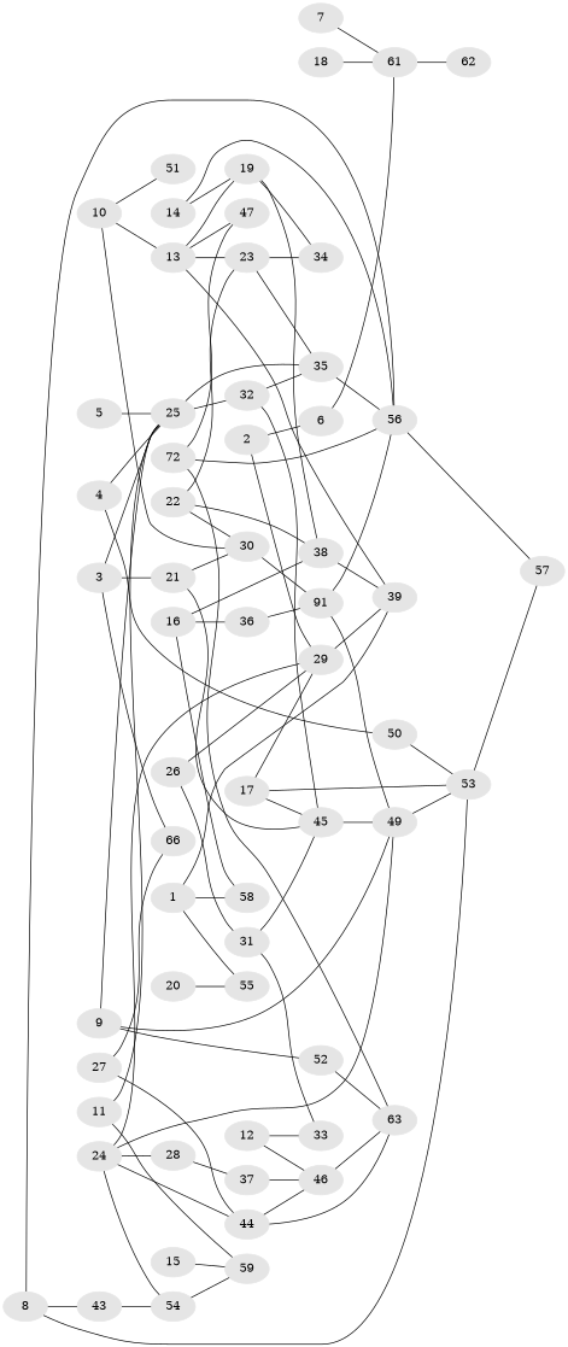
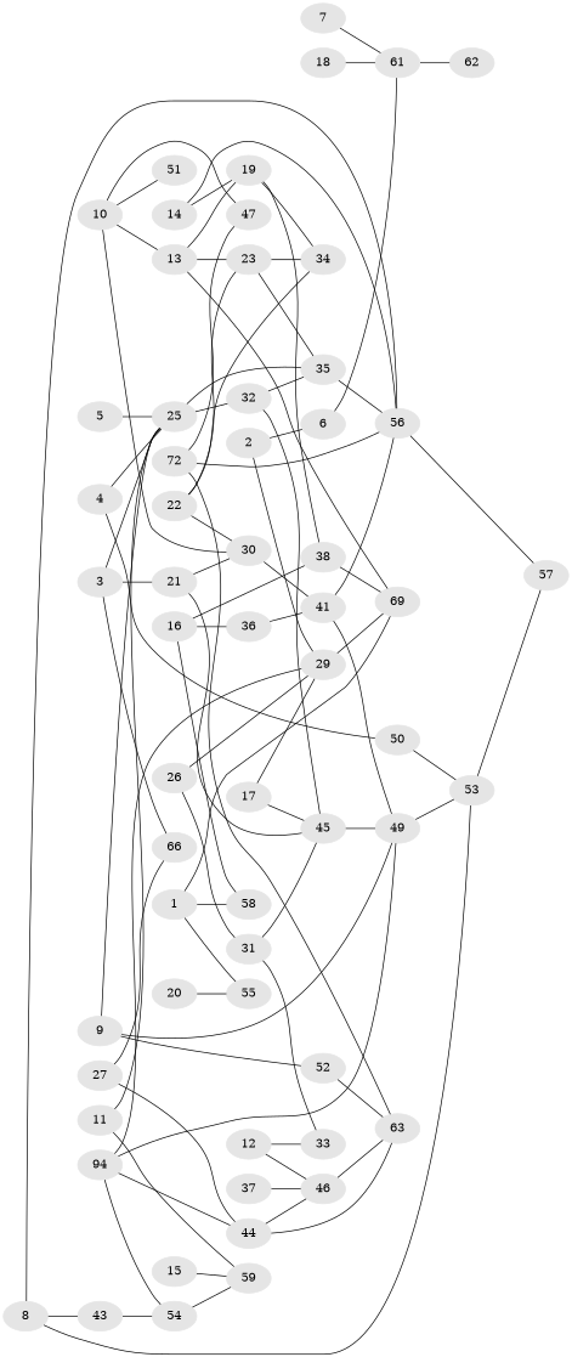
  graph {
    rankdir=LR
    node [color=gray90 style=filled]
    1
-   39
+   39 [label=69]
    55
    58
    2
    6
    29
    61
    3
    21
    25
    n12 [label=66]
    30
    45
    35
    32
    4
    50
    53
    5
    62
    7
    8
    43
    56
    54
    57
    9
    49
    52
    63
    10
    13
    47
    51
    19
    23
-   41 [label=91]
+   41
    11
    59
    12
    33
    46
    38
    34
    14
    15
    16
    36
    17
    18
    20
    22
-   24
-   28
+   24 [label=94]
    44
    37
    26
    31
    27
    n61 [label=72]
    1 -- 39
    1 -- 55
    1 -- 58
    2 -- 6
    2 -- 29
    6 -- 61
    29 -- 39
    61 -- 62
    3 -- 21
    3 -- 25
    3 -- n12
    21 -- 30
    21 -- 45
    25 -- 35
    25 -- 32
    30 -- 41
    45 -- 49
    35 -- 56
    32 -- 45
    32 -- 35
    4 -- 25
    4 -- 50
    50 -- 53
    53 -- 57
    5 -- 25
    7 -- 61
    8 -- 53
    8 -- 43
    8 -- 56
    43 -- 54
    56 -- 57
    54 -- 59
    9 -- 25
    9 -- 49
    9 -- 52
    49 -- 53
    52 -- 63
    10 -- 30
    10 -- 13
-   13 -- 47
+   10 -- 47
    10 -- 51
    13 -- 39
    13 -- 19
    13 -- 23
    19 -- 38
    19 -- 34
    23 -- 35
    23 -- 34
    41 -- 56
    41 -- 49
    11 -- 25
    11 -- 59
    12 -- 33
    12 -- 46
    46 -- 63
    38 -- 39
    14 -- 56
    14 -- 19
    15 -- 59
    16 -- 58
    16 -- 38
    16 -- 36
    36 -- 41
    17 -- 29
    17 -- 45
-   17 -- 53
    18 -- 61
    20 -- 55
    22 -- 30
    22 -- 23
-   22 -- 38
+   22 -- 34
    24 -- 29
    24 -- 54
    24 -- 49
-   24 -- 28
    24 -- 44
-   28 -- 37
    44 -- 63
    44 -- 46
    37 -- 46
    26 -- 29
    26 -- 31
    31 -- 45
    31 -- 33
    27 -- n12
    27 -- 44
    n61 -- 56
    n61 -- 63
    n61 -- 47
  }
